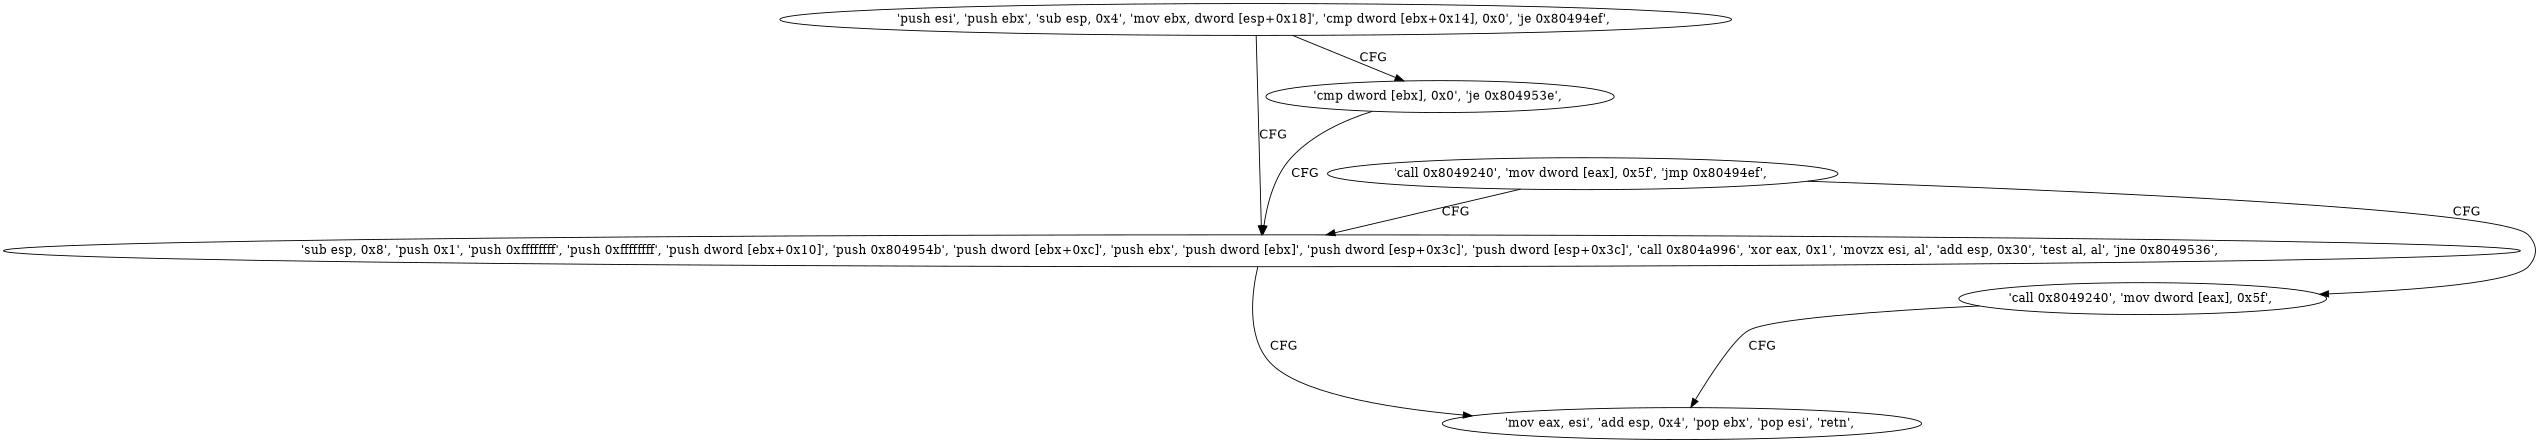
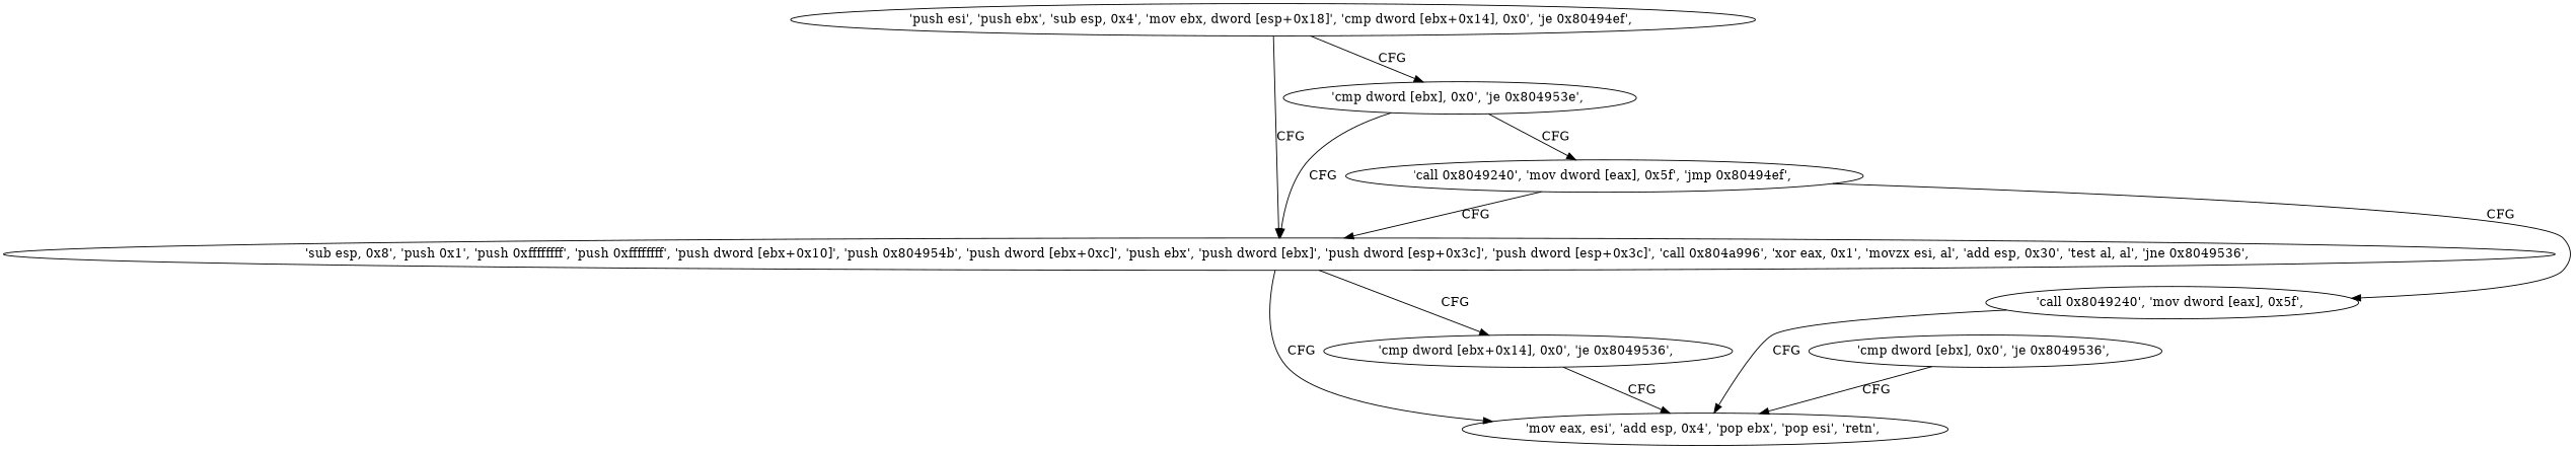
  digraph {
    n1 [label="'push esi', 'push ebx', 'sub esp, 0x4', 'mov ebx, dword [esp+0x18]', 'cmp dword [ebx+0x14], 0x0', 'je 0x80494ef', "]
    n2 [label="'sub esp, 0x8', 'push 0x1', 'push 0xffffffff', 'push 0xffffffff', 'push dword [ebx+0x10]', 'push 0x804954b', 'push dword [ebx+0xc]', 'push ebx', 'push dword [ebx]', 'push dword [esp+0x3c]', 'push dword [esp+0x3c]', 'call 0x804a996', 'xor eax, 0x1', 'movzx esi, al', 'add esp, 0x30', 'test al, al', 'jne 0x8049536', "]
    n3 [label="'cmp dword [ebx], 0x0', 'je 0x804953e', "]
    n4 [label="'mov eax, esi', 'add esp, 0x4', 'pop ebx', 'pop esi', 'retn', "]
+   n5 [label="'cmp dword [ebx+0x14], 0x0', 'je 0x8049536', "]
    n6 [label="'call 0x8049240', 'mov dword [eax], 0x5f', 'jmp 0x80494ef', "]
    n7 [label="'call 0x8049240', 'mov dword [eax], 0x5f', "]
+   n8 [label="'cmp dword [ebx], 0x0', 'je 0x8049536', "]
    n1 -> n2 [label=CFG]
    n1 -> n3 [label=CFG]
    n2 -> n4 [label=CFG]
+   n2 -> n5 [label=CFG]
    n3 -> n2 [label=CFG]
+   n3 -> n6 [label=CFG]
+   n5 -> n4 [label=CFG]
    n6 -> n2 [label=CFG]
    n6 -> n7 [label=CFG]
    n7 -> n4 [label=CFG]
+   n8 -> n4 [label=CFG]
  }
